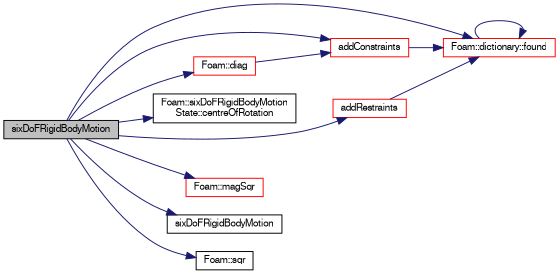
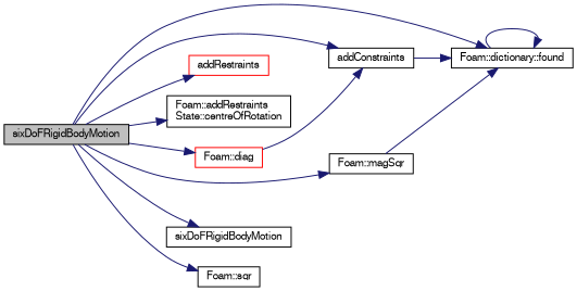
  digraph {
    rankdir=LR
    node [color=black fontname=FreeSans fontsize=10 shape=record]
    edge [color=midnightblue fontname=FreeSans fontsize=10 labelfontname=FreeSans labelfontsize=10 style=solid]
    n1 [fillcolor=grey75 fontcolor=black height=0.2 label=sixDoFRigidBodyMotion style=filled width=0.4]
-   n2 [color=red height=0.2 label=addConstraints width=0.4]
-   n3 [color=red height=0.2 label="Foam::dictionary::found" width=0.4]
+   n2 [height=0.2 label=addConstraints width=0.4]
+   n3 [height=0.2 label="Foam::dictionary::found" width=0.4]
    n4 [color=red height=0.2 label=addRestraints width=0.4]
-   n5 [height=0.2 label="Foam::sixDoFRigidBodyMotion\lState::centreOfRotation" width=0.4]
+   n5 [height=0.2 label="Foam::addRestraints\lState::centreOfRotation" width=0.4]
    n6 [color=red height=0.2 label="Foam::diag" width=0.4]
-   n7 [color=red height=0.2 label="Foam::magSqr" width=0.4]
+   n7 [height=0.2 label="Foam::magSqr" width=0.4]
    n8 [height=0.2 label=sixDoFRigidBodyMotion width=0.4]
    n9 [height=0.2 label="Foam::sqr" width=0.4]
    n1 -> n2
    n1 -> n3
    n1 -> n4
    n1 -> n5
    n1 -> n6
    n1 -> n7
    n1 -> n8
    n1 -> n9
    n2 -> n3
    n3 -> n3
-   n4 -> n3
+   n7 -> n3
    n6 -> n2
  }
